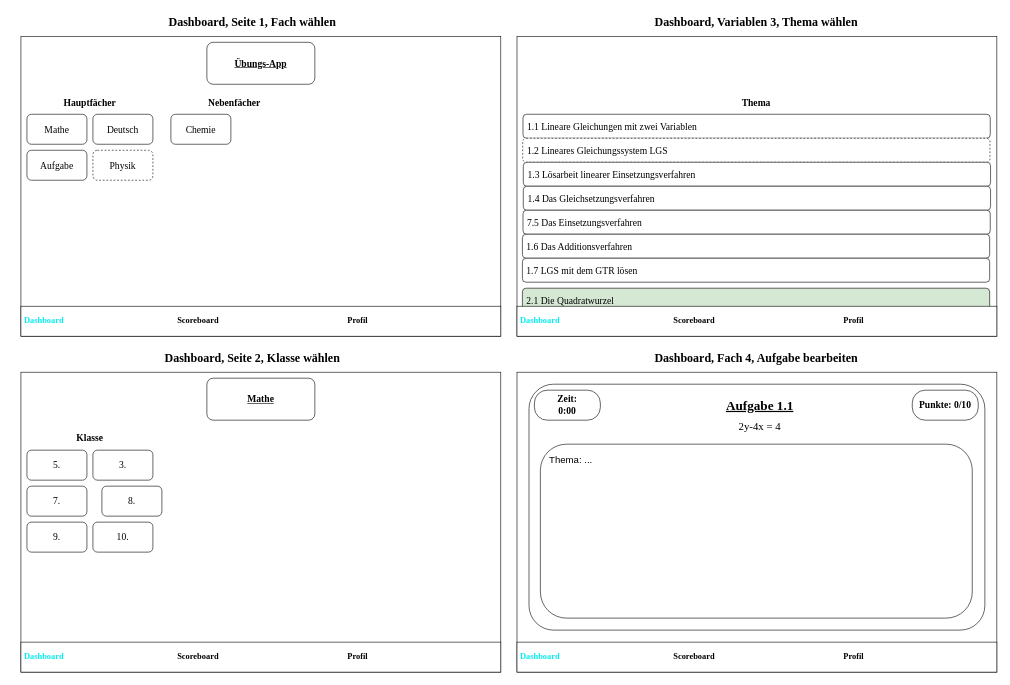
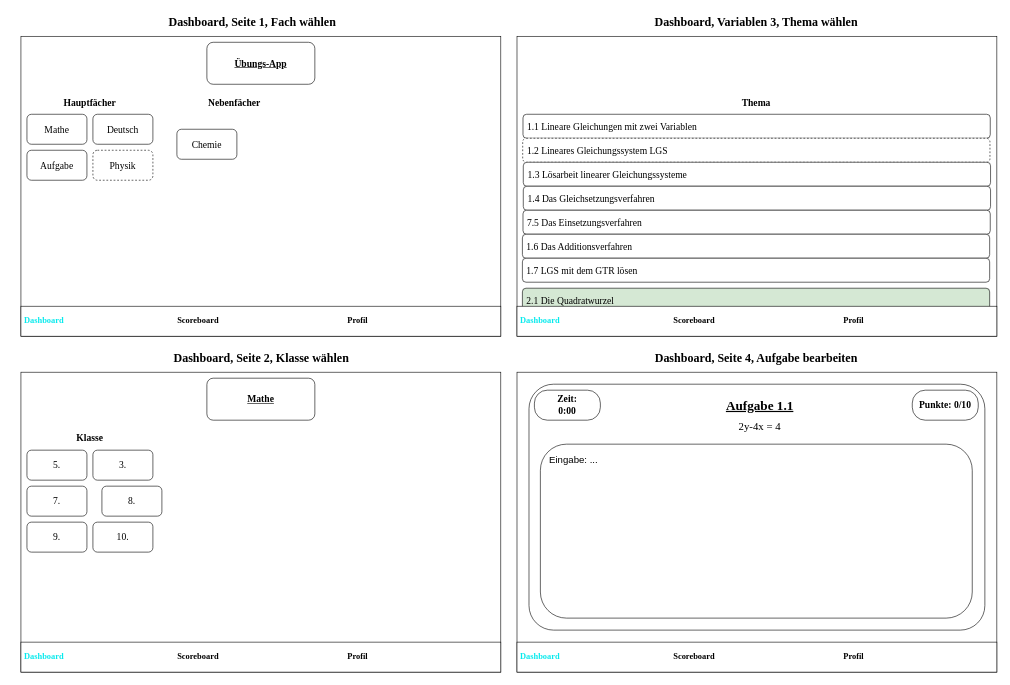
  <mxCell id="0" />
  <mxCell id="1" parent="0" />
  <mxCell id="2" value="" style="rounded=0;whiteSpace=wrap;html=1;labelBackgroundColor=#CCCCCC;" parent="1" vertex="1"><mxGeometry x="34" y="60" width="800" height="500" as="geometry" /></mxCell>
  <mxCell id="3" value="&lt;b style=&quot;font-size: 16px;&quot;&gt;&lt;u style=&quot;font-size: 16px;&quot;&gt;Übungs-App&lt;/u&gt;&lt;/b&gt;" style="rounded=1;whiteSpace=wrap;html=1;fontFamily=Verdana;fontSize=16;" parent="1" vertex="1"><mxGeometry x="344" y="70" width="180" height="70" as="geometry" /></mxCell>
  <mxCell id="4" value="Mathe" style="rounded=1;whiteSpace=wrap;html=1;fontFamily=Verdana;fontSize=16;" parent="1" vertex="1"><mxGeometry x="44" y="190" width="100" height="50" as="geometry" /></mxCell>
- <mxCell id="5" value="Chemie" style="rounded=1;whiteSpace=wrap;html=1;fontFamily=Verdana;fontSize=16;" parent="1" vertex="1"><mxGeometry x="284" y="190" width="100" height="50" as="geometry" /></mxCell>
+ <mxCell id="5" value="Chemie" style="rounded=1;whiteSpace=wrap;html=1;fontFamily=Verdana;fontSize=16;" parent="1" vertex="1"><mxGeometry x="294" y="215" width="100" height="50" as="geometry" /></mxCell>
  <mxCell id="6" value="Aufgabe" style="rounded=1;whiteSpace=wrap;html=1;fontFamily=Verdana;fontSize=16;" parent="1" vertex="1"><mxGeometry x="44" y="250" width="100" height="50" as="geometry" /></mxCell>
  <mxCell id="7" value="Hauptfächer" style="text;html=1;align=center;verticalAlign=middle;whiteSpace=wrap;rounded=0;fontSize=16;fontFamily=Verdana;fontStyle=1" parent="1" vertex="1"><mxGeometry x="94" y="150" width="110" height="40" as="geometry" /></mxCell>
  <mxCell id="8" value="Nebenfächer" style="text;html=1;align=center;verticalAlign=middle;whiteSpace=wrap;rounded=0;fontSize=16;fontFamily=Verdana;fontStyle=1" parent="1" vertex="1"><mxGeometry x="332" y="150" width="116" height="40" as="geometry" /></mxCell>
  <mxCell id="9" value="&amp;nbsp;&lt;font color=&quot;#07eaed&quot;&gt;Dashboard&lt;/font&gt;&lt;span style=&quot;white-space: pre;&quot;&gt;&#09;&lt;/span&gt;&lt;span style=&quot;white-space: pre;&quot;&gt;&#09;&lt;/span&gt;&lt;span style=&quot;white-space: pre;&quot;&gt;&#09;&lt;/span&gt;&lt;span style=&quot;white-space: pre;&quot;&gt;&#09;&lt;/span&gt;&lt;span style=&quot;white-space: pre;&quot;&gt;&#09;&lt;/span&gt;&lt;span style=&quot;white-space: pre;&quot;&gt;&#09;&lt;/span&gt;&lt;span style=&quot;white-space: pre;&quot;&gt;&#09;&lt;/span&gt;&amp;nbsp; Scoreboard&lt;span style=&quot;white-space: pre;&quot;&gt;&#09;&lt;/span&gt;&lt;span style=&quot;white-space: pre;&quot;&gt;&#09;&lt;span style=&quot;white-space: pre;&quot;&gt;&#09;&lt;/span&gt;&lt;/span&gt;&lt;span style=&quot;white-space: pre;&quot;&gt;&#09;&lt;/span&gt;&lt;span style=&quot;white-space: pre;&quot;&gt;&#09;&lt;/span&gt;&lt;span style=&quot;white-space: pre;&quot;&gt;&#09;&lt;/span&gt;&lt;span style=&quot;white-space: pre;&quot;&gt;&#09;&lt;span style=&quot;white-space: pre;&quot;&gt;&#09;&lt;/span&gt; &lt;/span&gt;&amp;nbsp; Profil" style="rounded=0;whiteSpace=wrap;html=1;fontSize=14;fontFamily=Verdana;fontStyle=1;align=left;" parent="1" vertex="1"><mxGeometry x="34" y="510" width="800" height="50" as="geometry" /></mxCell>
  <mxCell id="10" value="" style="rounded=0;whiteSpace=wrap;html=1;" parent="1" vertex="1"><mxGeometry x="34" y="620" width="800" height="500" as="geometry" /></mxCell>
  <mxCell id="11" value="&lt;b style=&quot;font-size: 16px;&quot;&gt;&lt;u style=&quot;font-size: 16px;&quot;&gt;Mathe&lt;/u&gt;&lt;/b&gt;" style="rounded=1;whiteSpace=wrap;html=1;fontFamily=Verdana;fontSize=16;" parent="1" vertex="1"><mxGeometry x="344" y="630" width="180" height="70" as="geometry" /></mxCell>
  <mxCell id="12" value="&amp;nbsp;&lt;font color=&quot;#07eaed&quot;&gt;Dashboard&lt;/font&gt;&lt;span style=&quot;white-space: pre;&quot;&gt;&#09;&lt;/span&gt;&lt;span style=&quot;white-space: pre;&quot;&gt;&#09;&lt;/span&gt;&lt;span style=&quot;white-space: pre;&quot;&gt;&#09;&lt;/span&gt;&lt;span style=&quot;white-space: pre;&quot;&gt;&#09;&lt;/span&gt;&lt;span style=&quot;white-space: pre;&quot;&gt;&#09;&lt;/span&gt;&lt;span style=&quot;white-space: pre;&quot;&gt;&#09;&lt;/span&gt;&lt;span style=&quot;white-space: pre;&quot;&gt;&#09;&lt;/span&gt;&amp;nbsp; Scoreboard&lt;span style=&quot;white-space: pre;&quot;&gt;&#09;&lt;/span&gt;&lt;span style=&quot;white-space: pre;&quot;&gt;&#09;&lt;span style=&quot;white-space: pre;&quot;&gt;&#09;&lt;/span&gt;&lt;/span&gt;&lt;span style=&quot;white-space: pre;&quot;&gt;&#09;&lt;/span&gt;&lt;span style=&quot;white-space: pre;&quot;&gt;&#09;&lt;/span&gt;&lt;span style=&quot;white-space: pre;&quot;&gt;&#09;&lt;/span&gt;&lt;span style=&quot;white-space: pre;&quot;&gt;&#09;&lt;span style=&quot;white-space: pre;&quot;&gt;&#09;&lt;/span&gt; &lt;/span&gt;&amp;nbsp; Profil" style="rounded=0;whiteSpace=wrap;html=1;fontSize=14;fontFamily=Verdana;fontStyle=1;align=left;" parent="1" vertex="1"><mxGeometry x="34" y="1070" width="800" height="50" as="geometry" /></mxCell>
  <mxCell id="13" value="Klasse" style="text;html=1;align=center;verticalAlign=middle;whiteSpace=wrap;rounded=0;fontFamily=Verdana;fontSize=16;fontStyle=1" parent="1" vertex="1"><mxGeometry x="94" y="710" width="110" height="40" as="geometry" /></mxCell>
  <mxCell id="14" value="5." style="rounded=1;whiteSpace=wrap;html=1;fontSize=16;fontFamily=Verdana;fontStyle=0" parent="1" vertex="1"><mxGeometry x="44" y="750" width="100" height="50" as="geometry" /></mxCell>
  <mxCell id="15" value="3." style="rounded=1;whiteSpace=wrap;html=1;fontSize=16;fontFamily=Verdana;fontStyle=0" parent="1" vertex="1"><mxGeometry x="154" y="750" width="100" height="50" as="geometry" /></mxCell>
  <mxCell id="16" value="7." style="rounded=1;whiteSpace=wrap;html=1;fontSize=16;fontFamily=Verdana;fontStyle=0" parent="1" vertex="1"><mxGeometry x="44" y="810" width="100" height="50" as="geometry" /></mxCell>
  <mxCell id="17" value="8." style="rounded=1;whiteSpace=wrap;html=1;fontSize=16;fontFamily=Verdana;fontStyle=0" parent="1" vertex="1"><mxGeometry x="169" y="810" width="100" height="50" as="geometry" /></mxCell>
  <mxCell id="18" value="9." style="rounded=1;whiteSpace=wrap;html=1;fontSize=16;fontFamily=Verdana;fontStyle=0" parent="1" vertex="1"><mxGeometry x="44" y="870" width="100" height="50" as="geometry" /></mxCell>
  <mxCell id="19" value="10." style="rounded=1;whiteSpace=wrap;html=1;fontSize=16;fontFamily=Verdana;fontStyle=0" parent="1" vertex="1"><mxGeometry x="154" y="870" width="100" height="50" as="geometry" /></mxCell>
  <mxCell id="20" value="" style="rounded=0;whiteSpace=wrap;html=1;" parent="1" vertex="1"><mxGeometry x="861" y="620" width="800" height="500" as="geometry" /></mxCell>
  <mxCell id="21" value="&amp;nbsp;&lt;font color=&quot;#07eaed&quot;&gt;Dashboard&lt;/font&gt;&lt;span style=&quot;white-space: pre;&quot;&gt;&#09;&lt;/span&gt;&lt;span style=&quot;white-space: pre;&quot;&gt;&#09;&lt;/span&gt;&lt;span style=&quot;white-space: pre;&quot;&gt;&#09;&lt;/span&gt;&lt;span style=&quot;white-space: pre;&quot;&gt;&#09;&lt;/span&gt;&lt;span style=&quot;white-space: pre;&quot;&gt;&#09;&lt;/span&gt;&lt;span style=&quot;white-space: pre;&quot;&gt;&#09;&lt;/span&gt;&lt;span style=&quot;white-space: pre;&quot;&gt;&#09;&lt;/span&gt;&amp;nbsp; Scoreboard&lt;span style=&quot;white-space: pre;&quot;&gt;&#09;&lt;/span&gt;&lt;span style=&quot;white-space: pre;&quot;&gt;&#09;&lt;span style=&quot;white-space: pre;&quot;&gt;&#09;&lt;/span&gt;&lt;/span&gt;&lt;span style=&quot;white-space: pre;&quot;&gt;&#09;&lt;/span&gt;&lt;span style=&quot;white-space: pre;&quot;&gt;&#09;&lt;/span&gt;&lt;span style=&quot;white-space: pre;&quot;&gt;&#09;&lt;/span&gt;&lt;span style=&quot;white-space: pre;&quot;&gt;&#09;&lt;span style=&quot;white-space: pre;&quot;&gt;&#09;&lt;/span&gt; &lt;/span&gt;&amp;nbsp; Profil" style="rounded=0;whiteSpace=wrap;html=1;fontSize=14;fontFamily=Verdana;fontStyle=1;align=left;" parent="1" vertex="1"><mxGeometry x="861" y="1070" width="800" height="50" as="geometry" /></mxCell>
  <mxCell id="22" value="&lt;h1 style=&quot;line-height: 80%;&quot;&gt;&lt;u style=&quot;&quot;&gt;&lt;font style=&quot;font-size: 22px;&quot;&gt;Aufgabe 1.1&lt;/font&gt;&lt;/u&gt;&lt;/h1&gt;&lt;p&gt;&lt;span style=&quot;font-size: 18px;&quot;&gt;2y-4x = 4&lt;/span&gt;&lt;/p&gt;" style="rounded=1;whiteSpace=wrap;html=1;arcSize=10;fontFamily=Verdana;align=center;labelBackgroundColor=none;labelBorderColor=none;textShadow=0;verticalAlign=top;spacing=10;spacingTop=-5;spacingLeft=10;" parent="1" vertex="1"><mxGeometry x="881" y="640" width="760" height="410" as="geometry" /></mxCell>
  <mxCell id="23" value="Punkte: 0/10" style="rounded=1;whiteSpace=wrap;html=1;fontFamily=Verdana;fontStyle=1;fontSize=16;arcSize=43;" parent="1" vertex="1"><mxGeometry x="1520" y="650" width="110" height="50" as="geometry" /></mxCell>
  <mxCell id="24" value="Zeit:&lt;div&gt;0:00&lt;/div&gt;" style="rounded=1;whiteSpace=wrap;html=1;fontFamily=Verdana;fontStyle=1;fontSize=16;arcSize=43;" parent="1" vertex="1"><mxGeometry x="890" y="650" width="110" height="50" as="geometry" /></mxCell>
  <mxCell id="25" value="" style="rounded=0;whiteSpace=wrap;html=1;" parent="1" vertex="1"><mxGeometry x="861" y="60" width="800" height="500" as="geometry" /></mxCell>
  <mxCell id="26" value="Thema" style="text;html=1;align=center;verticalAlign=middle;whiteSpace=wrap;rounded=0;fontFamily=Verdana;fontSize=16;fontStyle=1" parent="1" vertex="1"><mxGeometry x="870" y="150" width="780" height="40" as="geometry" /></mxCell>
  <mxCell id="27" value="1.1 Lineare Gleichungen mit zwei Variablen" style="rounded=1;whiteSpace=wrap;html=1;fontSize=16;fontFamily=Verdana;fontStyle=0;align=left;spacingLeft=5;" parent="1" vertex="1"><mxGeometry x="871" y="190" width="779" height="40" as="geometry" /></mxCell>
  <mxCell id="28" value="Dashboard, Seite 1, Fach wählen" style="text;html=1;align=center;verticalAlign=middle;whiteSpace=wrap;rounded=0;fontFamily=Verdana;fontStyle=1;fontSize=20;" parent="1" vertex="1"><mxGeometry width="800" height="30" as="geometry" x="20" y="20" /></mxCell>
- <mxCell id="29" value="Dashboard, Seite 2, Klasse wählen" style="text;html=1;align=center;verticalAlign=middle;whiteSpace=wrap;rounded=0;fontFamily=Verdana;fontStyle=1;fontSize=20;" parent="1" vertex="1"><mxGeometry y="580" width="800" height="30" as="geometry" x="20" /></mxCell>
+ <mxCell id="29" value="Dashboard, Seite 2, Klasse wählen" style="text;html=1;align=center;verticalAlign=middle;whiteSpace=wrap;rounded=0;fontFamily=Verdana;fontStyle=1;fontSize=20;" parent="1" vertex="1"><mxGeometry x="35" y="580" width="800" height="30" as="geometry" /></mxCell>
  <mxCell id="30" value="Dashboard, Variablen 3, Thema wählen" style="text;html=1;align=center;verticalAlign=middle;whiteSpace=wrap;rounded=0;fontFamily=Verdana;fontStyle=1;fontSize=20;" parent="1" vertex="1"><mxGeometry x="860" width="800" height="30" as="geometry" y="20" /></mxCell>
- <mxCell id="31" value="Dashboard, Fach 4, Aufgabe bearbeiten" style="text;html=1;align=center;verticalAlign=middle;whiteSpace=wrap;rounded=0;fontFamily=Verdana;fontStyle=1;fontSize=20;" parent="1" vertex="1"><mxGeometry x="860" y="580" width="800" height="30" as="geometry" /></mxCell>
+ <mxCell id="31" value="Dashboard, Seite 4, Aufgabe bearbeiten" style="text;html=1;align=center;verticalAlign=middle;whiteSpace=wrap;rounded=0;fontFamily=Verdana;fontStyle=1;fontSize=20;" parent="1" vertex="1"><mxGeometry x="860" y="580" width="800" height="30" as="geometry" /></mxCell>
  <mxCell id="32" value="Deutsch" style="rounded=1;whiteSpace=wrap;html=1;fontFamily=Verdana;fontSize=16;" parent="1" vertex="1"><mxGeometry x="154" y="190" width="100" height="50" as="geometry" /></mxCell>
  <mxCell id="33" value="Physik" style="rounded=1;whiteSpace=wrap;html=1;fontFamily=Verdana;fontSize=16;dashed=1;" parent="1" vertex="1"><mxGeometry x="154" y="250" width="100" height="50" as="geometry" /></mxCell>
  <mxCell id="34" value="1.2 Lineares Gleichungssystem LGS" style="rounded=1;whiteSpace=wrap;html=1;fontSize=16;fontFamily=Verdana;fontStyle=0;align=left;spacingLeft=5;dashed=1;" parent="1" vertex="1"><mxGeometry x="870.5" y="230" width="779" height="40" as="geometry" /></mxCell>
- <mxCell id="35" value="1.3 Lösarbeit linearer Einsetzungsverfahren" style="rounded=1;whiteSpace=wrap;html=1;fontSize=16;fontFamily=Verdana;fontStyle=0;align=left;spacingLeft=5;" parent="1" vertex="1"><mxGeometry x="871.5" y="270" width="779" height="40" as="geometry" /></mxCell>
+ <mxCell id="35" value="1.3 Lösarbeit linearer Gleichungssysteme" style="rounded=1;whiteSpace=wrap;html=1;fontSize=16;fontFamily=Verdana;fontStyle=0;align=left;spacingLeft=5;" parent="1" vertex="1"><mxGeometry x="871.5" y="270" width="779" height="40" as="geometry" /></mxCell>
  <mxCell id="36" value="1.4 Das Gleichsetzungsverfahren" style="rounded=1;whiteSpace=wrap;html=1;fontSize=16;fontFamily=Verdana;fontStyle=0;align=left;spacingLeft=5;" parent="1" vertex="1"><mxGeometry x="871.5" y="310" width="779" height="40" as="geometry" /></mxCell>
  <mxCell id="37" value="7.5 Das Einsetzungsverfahren" style="rounded=1;whiteSpace=wrap;html=1;fontSize=16;fontFamily=Verdana;fontStyle=0;align=left;spacingLeft=5;" parent="1" vertex="1"><mxGeometry x="871" y="350" width="779" height="40" as="geometry" /></mxCell>
  <mxCell id="38" value="1.6 Das Additionsverfahren" style="rounded=1;whiteSpace=wrap;html=1;fontSize=16;fontFamily=Verdana;fontStyle=0;align=left;spacingLeft=5;" parent="1" vertex="1"><mxGeometry x="870" y="390" width="779" height="40" as="geometry" /></mxCell>
  <mxCell id="39" value="1.7 LGS mit dem GTR lösen" style="rounded=1;whiteSpace=wrap;html=1;fontSize=16;fontFamily=Verdana;fontStyle=0;align=left;spacingLeft=5;" parent="1" vertex="1"><mxGeometry x="870" y="430" width="779" height="40" as="geometry" /></mxCell>
  <mxCell id="40" value="2.1 Die Quadratwurzel" style="rounded=1;whiteSpace=wrap;html=1;fontSize=16;fontFamily=Verdana;fontStyle=0;align=left;spacingLeft=5;fillColor=#d5e8d4;" parent="1" vertex="1"><mxGeometry x="870" y="480" width="779" height="40" as="geometry" /></mxCell>
  <mxCell id="41" value="&amp;nbsp;&lt;font color=&quot;#07eaed&quot;&gt;Dashboard&lt;/font&gt;&lt;span style=&quot;white-space: pre;&quot;&gt;&#09;&lt;/span&gt;&lt;span style=&quot;white-space: pre;&quot;&gt;&#09;&lt;/span&gt;&lt;span style=&quot;white-space: pre;&quot;&gt;&#09;&lt;/span&gt;&lt;span style=&quot;white-space: pre;&quot;&gt;&#09;&lt;/span&gt;&lt;span style=&quot;white-space: pre;&quot;&gt;&#09;&lt;/span&gt;&lt;span style=&quot;white-space: pre;&quot;&gt;&#09;&lt;/span&gt;&lt;span style=&quot;white-space: pre;&quot;&gt;&#09;&lt;/span&gt;&amp;nbsp; Scoreboard&lt;span style=&quot;white-space: pre;&quot;&gt;&#09;&lt;/span&gt;&lt;span style=&quot;white-space: pre;&quot;&gt;&#09;&lt;span style=&quot;white-space: pre;&quot;&gt;&#09;&lt;/span&gt;&lt;/span&gt;&lt;span style=&quot;white-space: pre;&quot;&gt;&#09;&lt;/span&gt;&lt;span style=&quot;white-space: pre;&quot;&gt;&#09;&lt;/span&gt;&lt;span style=&quot;white-space: pre;&quot;&gt;&#09;&lt;/span&gt;&lt;span style=&quot;white-space: pre;&quot;&gt;&#09;&lt;span style=&quot;white-space: pre;&quot;&gt;&#09;&lt;/span&gt; &lt;/span&gt;&amp;nbsp; Profil" style="rounded=0;whiteSpace=wrap;html=1;fontSize=14;fontFamily=Verdana;fontStyle=1;align=left;" parent="1" vertex="1"><mxGeometry x="861" y="510" width="800" height="50" as="geometry" /></mxCell>
- <mxCell id="42" value="Thema: ..." style="rounded=1;whiteSpace=wrap;html=1;fontSize=16;shadow=0;glass=0;comic=0;align=left;verticalAlign=top;spacing=10;spacingLeft=5;spacingTop=2;" parent="1" vertex="1"><mxGeometry x="900" y="740" width="720" height="290" as="geometry" /></mxCell>
+ <mxCell id="42" value="Eingabe: ..." style="rounded=1;whiteSpace=wrap;html=1;fontSize=16;shadow=0;glass=0;comic=0;align=left;verticalAlign=top;spacing=10;spacingLeft=5;spacingTop=2;" parent="1" vertex="1"><mxGeometry x="900" y="740" width="720" height="290" as="geometry" /></mxCell>
